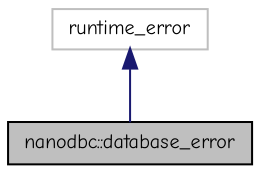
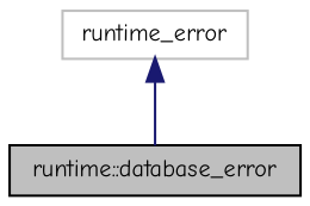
  digraph {
    fontname="Comic Neue"
    node [fontname="Comic Neue" fontsize=10 shape=record style=filled]
-   n1 [color=black fillcolor=grey75 fontcolor=black height=0.2 label="nanodbc::database_error" width=0.4]
+   n1 [color=black fillcolor=grey75 fontcolor=black height=0.2 label="runtime::database_error" width=0.4]
    n2 [color=grey75 fillcolor=white height=0.2 label=runtime_error width=0.4]
    n2 -> n1 [color=midnightblue dir=back fontname="Comic Neue" fontsize=10 labelfontname=Helvetica labelfontsize=10 style=solid]
  }
